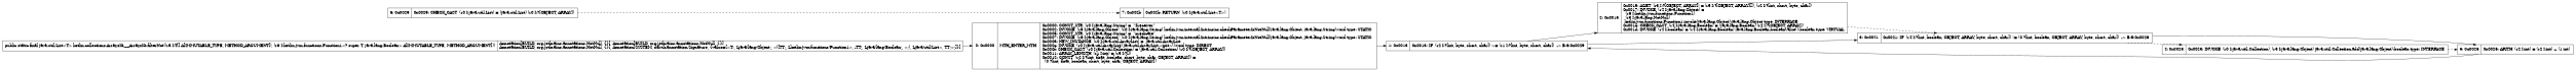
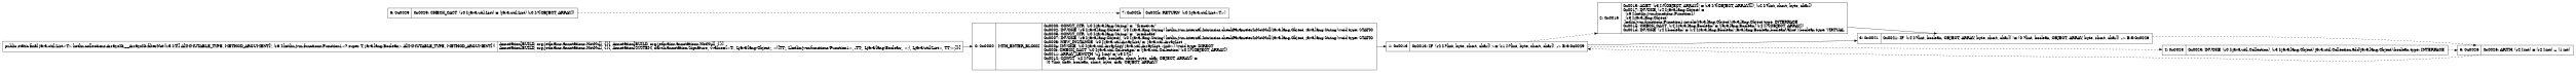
  digraph {
    rankdir=LR
    node [shape=record]
-   n1 [label="{0\:\ 0x0000|MTH_ENTER_MTH\l|0x0000: CONST_STR  (r0 I:java.lang.String) =  \"$receiver\" \l0x0002: INVOKE  (r5 I:java.lang.Object), (r0 I:java.lang.String) kotlin.jvm.internal.Intrinsics.checkParameterIsNotNull(java.lang.Object, java.lang.String):void type: STATIC \l0x0005: CONST_STR  (r0 I:java.lang.String) =  \"predicate\" \l0x0007: INVOKE  (r6 I:java.lang.Object), (r0 I:java.lang.String) kotlin.jvm.internal.Intrinsics.checkParameterIsNotNull(java.lang.Object, java.lang.String):void type: STATIC \l0x000a: NEW_INSTANCE  (r0 I:java.util.ArrayList) =  java.util.ArrayList \l0x000c: INVOKE  (r0 I:java.util.ArrayList) java.util.ArrayList.\<init\>():void type: DIRECT \l0x000f: CHECK_CAST  (r0 I:java.util.Collection) = (java.util.Collection) (r0 I:?[OBJECT, ARRAY]) \l0x0011: ARRAY_LENGTH  (r1 I:int) = (r5 I:?[]) \l0x0012: CONST  (r2 I:?[int, float, boolean, short, byte, char, OBJECT, ARRAY]) = \l  (0 ?[int, float, boolean, short, byte, char, OBJECT, ARRAY])\l \l}"]
+   n1 [label="{0\:\ 0x0000|MTH_ENTER_BLOCK\l|0x0000: CONST_STR  (r0 I:java.lang.String) =  \"$receiver\" \l0x0002: INVOKE  (r5 I:java.lang.Object), (r0 I:java.lang.String) kotlin.jvm.internal.Intrinsics.checkParameterIsNotNull(java.lang.Object, java.lang.String):void type: STATIC \l0x0005: CONST_STR  (r0 I:java.lang.String) =  \"predicate\" \l0x0007: INVOKE  (r6 I:java.lang.Object), (r0 I:java.lang.String) kotlin.jvm.internal.Intrinsics.checkParameterIsNotNull(java.lang.Object, java.lang.String):void type: STATIC \l0x000a: NEW_INSTANCE  (r0 I:java.util.ArrayList) =  java.util.ArrayList \l0x000c: INVOKE  (r0 I:java.util.ArrayList) java.util.ArrayList.\<init\>():void type: DIRECT \l0x000f: CHECK_CAST  (r0 I:java.util.Collection) = (java.util.Collection) (r0 I:?[OBJECT, ARRAY]) \l0x0011: ARRAY_LENGTH  (r1 I:int) = (r5 I:?[]) \l0x0012: CONST  (r2 I:?[int, float, boolean, short, byte, char, OBJECT, ARRAY]) = \l  (0 ?[int, float, boolean, short, byte, char, OBJECT, ARRAY])\l \l}"]
    n2 [label="{1\:\ 0x0013|0x0013: IF  (r2 I:?[int, byte, short, char]) \>= (r1 I:?[int, byte, short, char])  \-\> B:6:0x0029 \l}"]
-   n3 [label="{2\:\ 0x0015|0x0015: AGET  (r3 I:?[OBJECT, ARRAY]) = (r5 I:?[OBJECT, ARRAY][]), (r2 I:?[int, short, byte, char]) \l0x0017: INVOKE  (r4 I:java.lang.Object) = \l  (r6 I:kotlin.jvm.functions.Function1)\l  (r3 I:java.lang.NotNull)\l kotlin.jvm.functions.Function1.invoke(java.lang.Object):java.lang.Object type: INTERFACE \l0x001b: CHECK_CAST  (r4 I:java.lang.Boolean) = (java.lang.Boolean) (r4 I:?[OBJECT, ARRAY]) \l0x001d: INVOKE  (r4 I:boolean) = (r4 I:java.lang.Boolean) java.lang.Boolean.booleanValue():boolean type: VIRTUAL \l}"]
+   n3 [label="{2\:\ 0x0015|0x0015: AGET  (r3 I:?[OBJECT, ARRAY]) = (r5 I:?[OBJECT, ARRAY][]), (r2 I:?[int, short, byte, char]) \l0x0017: INVOKE  (r4 I:java.lang.Object) = \l  (r6 I:kotlin.jvm.functions.Function1)\l  (r3 I:java.lang.Object)\l kotlin.jvm.functions.Function1.invoke(java.lang.Object):java.lang.Object type: INTERFACE \l0x001b: CHECK_CAST  (r4 I:java.lang.Boolean) = (java.lang.Boolean) (r4 I:?[OBJECT, ARRAY]) \l0x001d: INVOKE  (r4 I:boolean) = (r4 I:java.lang.Boolean) java.lang.Boolean.booleanValue():boolean type: VIRTUAL \l}"]
    n4 [label="{3\:\ 0x0021|0x0021: IF  (r4 I:?[int, boolean, OBJECT, ARRAY, byte, short, char]) != (0 ?[int, boolean, OBJECT, ARRAY, byte, short, char])  \-\> B:5:0x0026 \l}"]
    n5 [label="{6\:\ 0x0029|0x0029: CHECK_CAST  (r0 I:java.util.List) = (java.util.List) (r0 I:?[OBJECT, ARRAY]) \l}"]
    n6 [label="{7\:\ 0x002b|0x002b: RETURN  (r0 I:java.util.List\<T\>) \l}"]
    n7 [label="{4\:\ 0x0023|0x0023: INVOKE  (r0 I:java.util.Collection), (r3 I:java.lang.Object) java.util.Collection.add(java.lang.Object):boolean type: INTERFACE \l}"]
    n8 [label="{5\:\ 0x0026|0x0026: ARITH  (r2 I:int) = (r2 I:int) + (1 int) \l}"]
    n9 [label="{public static final java.util.List\<T\> kotlin.collections.ArraysKt___ArraysKt.filterNot((r5 I:T[] A[IMMUTABLE_TYPE, METHOD_ARGUMENT]), (r6 I:kotlin.jvm.functions.Function1\<? super T, java.lang.Boolean\> A[IMMUTABLE_TYPE, METHOD_ARGUMENT]))  | Annotation[BUILD, org.jetbrains.annotations.NotNull, \{\}], Annotation[BUILD, org.jetbrains.annotations.NotNull, \{\}]\lAnnotation[BUILD, org.jetbrains.annotations.NotNull, \{\}], Annotation[SYSTEM, dalvik.annotation.Signature, \{value=[\<T:, Ljava\/lang\/Object;, \>([TT;, Lkotlin\/jvm\/functions\/Function1\<, \-TT;, Ljava\/lang\/Boolean;, \>;), Ljava\/util\/List\<, TT;\>;]\}]\l}"]
    n1 -> n2
-   n2 -> n3 [style=solid]
+   n2 -> n3 [style=dashed]
    n2 -> n4
-   n3 -> n4 [style=dashed]
-   n4 -> n7 [style=dashed]
-   n4 -> n8
+   n3 -> n4
+   n2 -> n7 [style=dashed]
+   n4 -> n8 [style=dashed]
    n5 -> n6 [style=dashed]
    n7 -> n8 [style=dashed]
-   n8 -> n2
+   n8 -> n2 [style=dashed]
    n9 -> n1
  }
